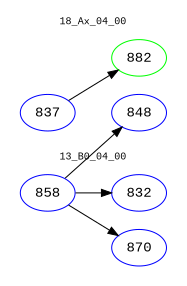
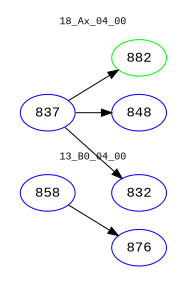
  digraph {
    fontname="Liberation Mono"
    rankdir=LR
    node [color=blue fontname="Liberation Mono"]
    edge [color=black fontname="Liberation Mono"]
    n1 [label=837]
    n2 [label=848]
    n3 [color=green label=882]
    n4 [label=858]
    n5 [label=832]
-   n6 [label=870]
+   n6 [label=876]
    subgraph cluster_1 {
      color=white
      fontsize=10
      label="18_Ax_04_00"
      n1
      n2
      n3
    }
    subgraph cluster_2 {
      color=white
      fontsize=10
      label="13_B0_04_00"
      n4
      n5
      n6
    }
-   n4 -> n2
+   n1 -> n2
    n1 -> n3
-   n4 -> n5
+   n1 -> n5
    n4 -> n6
  }
